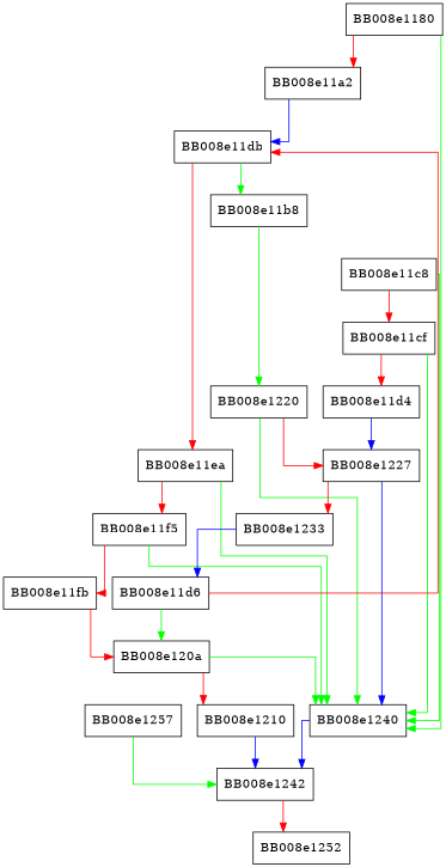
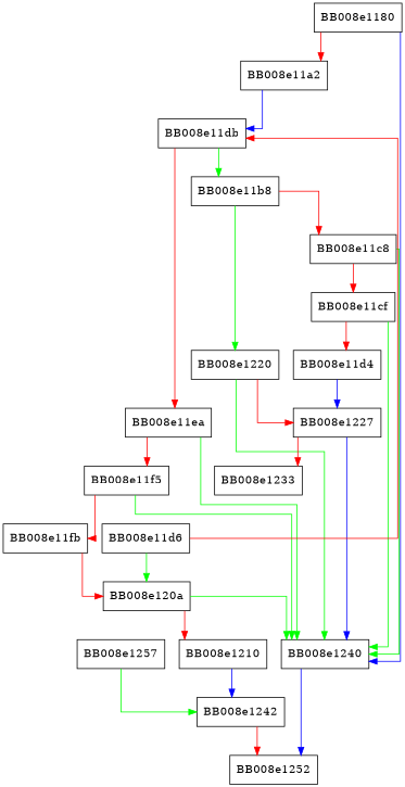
  digraph {
    splines=ortho
    node [shape=box]
    edge [color=red]
    BB008e1180
    BB008e1240
    BB008e11a2
    BB008e1242
    BB008e11db
    BB008e1252
    BB008e11b8
    BB008e11ea
    BB008e1220
    BB008e11c8
    BB008e11f5
    BB008e1227
    BB008e11cf
    BB008e1233
    BB008e11d4
    BB008e11d6
    BB008e120a
    BB008e1210
    BB008e11fb
    BB008e1257
-   BB008e1180 -> BB008e1240 [color=green]
+   BB008e1180 -> BB008e1240 [color=blue]
    BB008e1180 -> BB008e11a2
-   BB008e1240 -> BB008e1242 [color=blue]
+   BB008e1240 -> BB008e1252 [color=blue]
    BB008e11a2 -> BB008e11db [color=blue]
    BB008e1242 -> BB008e1252
    BB008e11db -> BB008e11b8 [color=green]
    BB008e11db -> BB008e11ea
    BB008e11b8 -> BB008e1220 [color=green]
+   BB008e11b8 -> BB008e11c8
    BB008e11ea -> BB008e1240 [color=green]
    BB008e11ea -> BB008e11f5
    BB008e1220 -> BB008e1240 [color=green]
    BB008e1220 -> BB008e1227
    BB008e11c8 -> BB008e1240 [color=green]
    BB008e11c8 -> BB008e11cf
    BB008e11f5 -> BB008e1240 [color=green]
    BB008e11f5 -> BB008e11fb
    BB008e1227 -> BB008e1240 [color=blue]
    BB008e1227 -> BB008e1233
    BB008e11cf -> BB008e1240 [color=green]
    BB008e11cf -> BB008e11d4
-   BB008e1233 -> BB008e11d6 [color=blue]
    BB008e11d4 -> BB008e1227 [color=blue]
    BB008e11d6 -> BB008e11db
    BB008e11d6 -> BB008e120a [color=green]
    BB008e120a -> BB008e1240 [color=green]
    BB008e120a -> BB008e1210
    BB008e1210 -> BB008e1242 [color=blue]
    BB008e11fb -> BB008e120a
    BB008e1257 -> BB008e1242 [color=green]
  }
